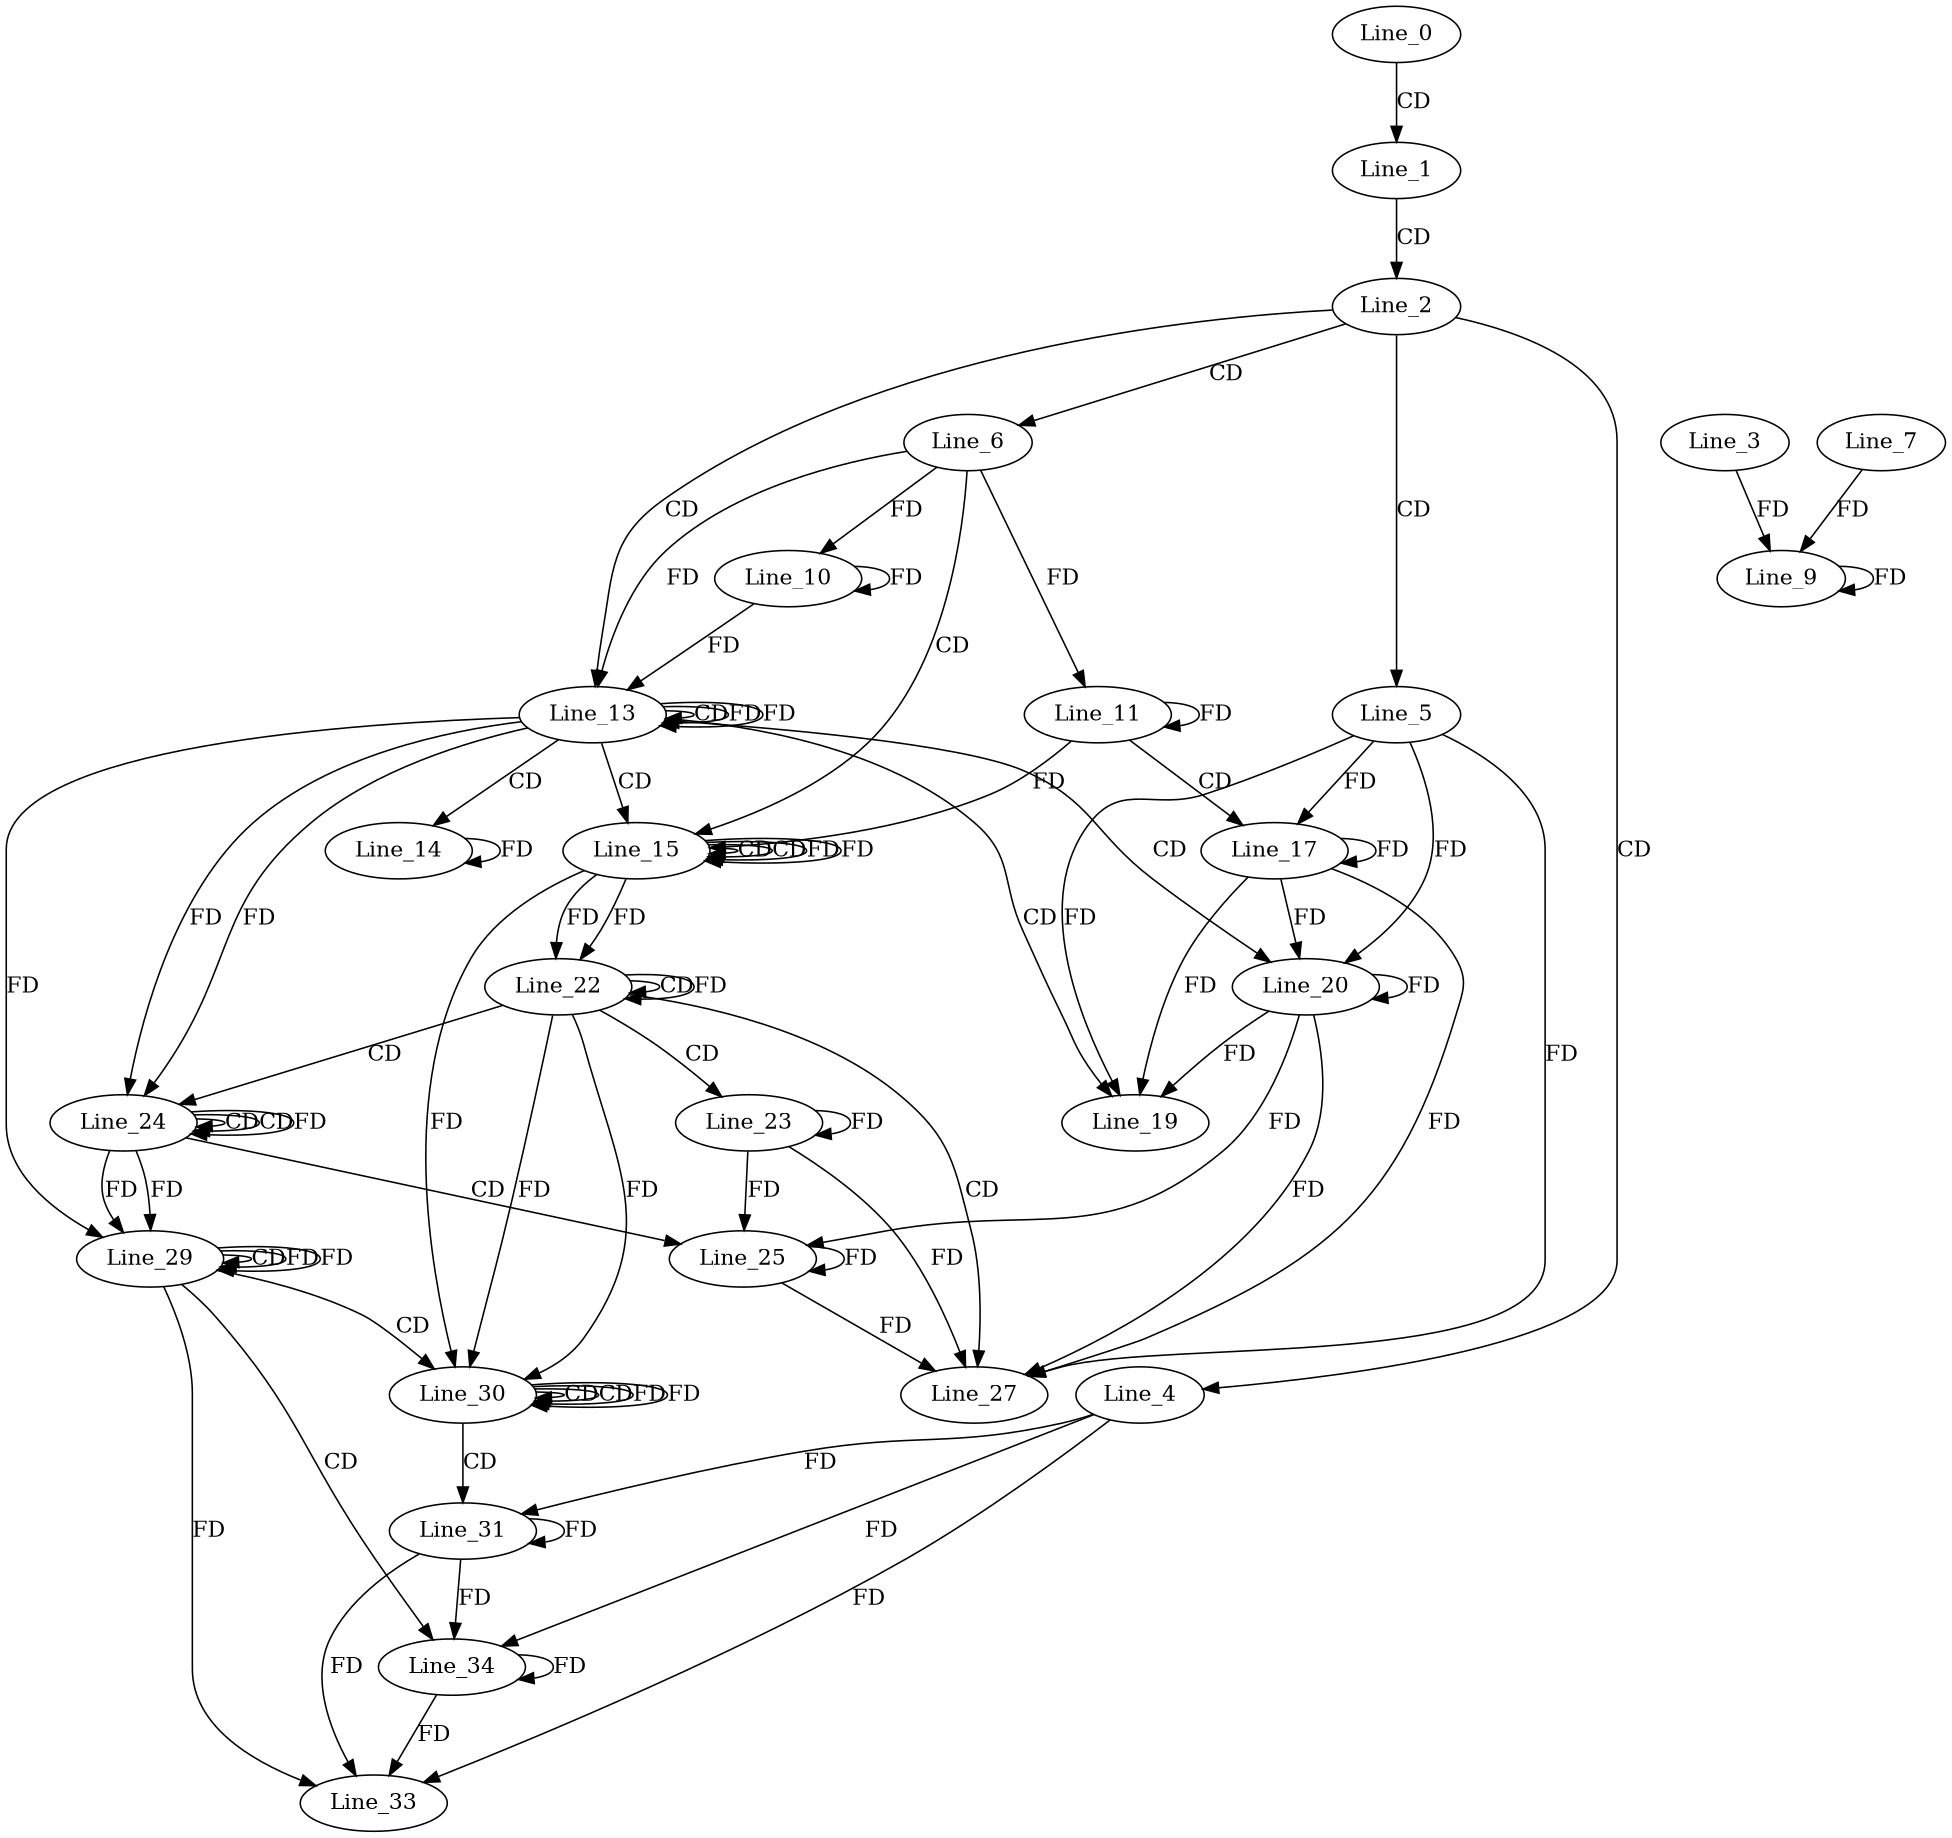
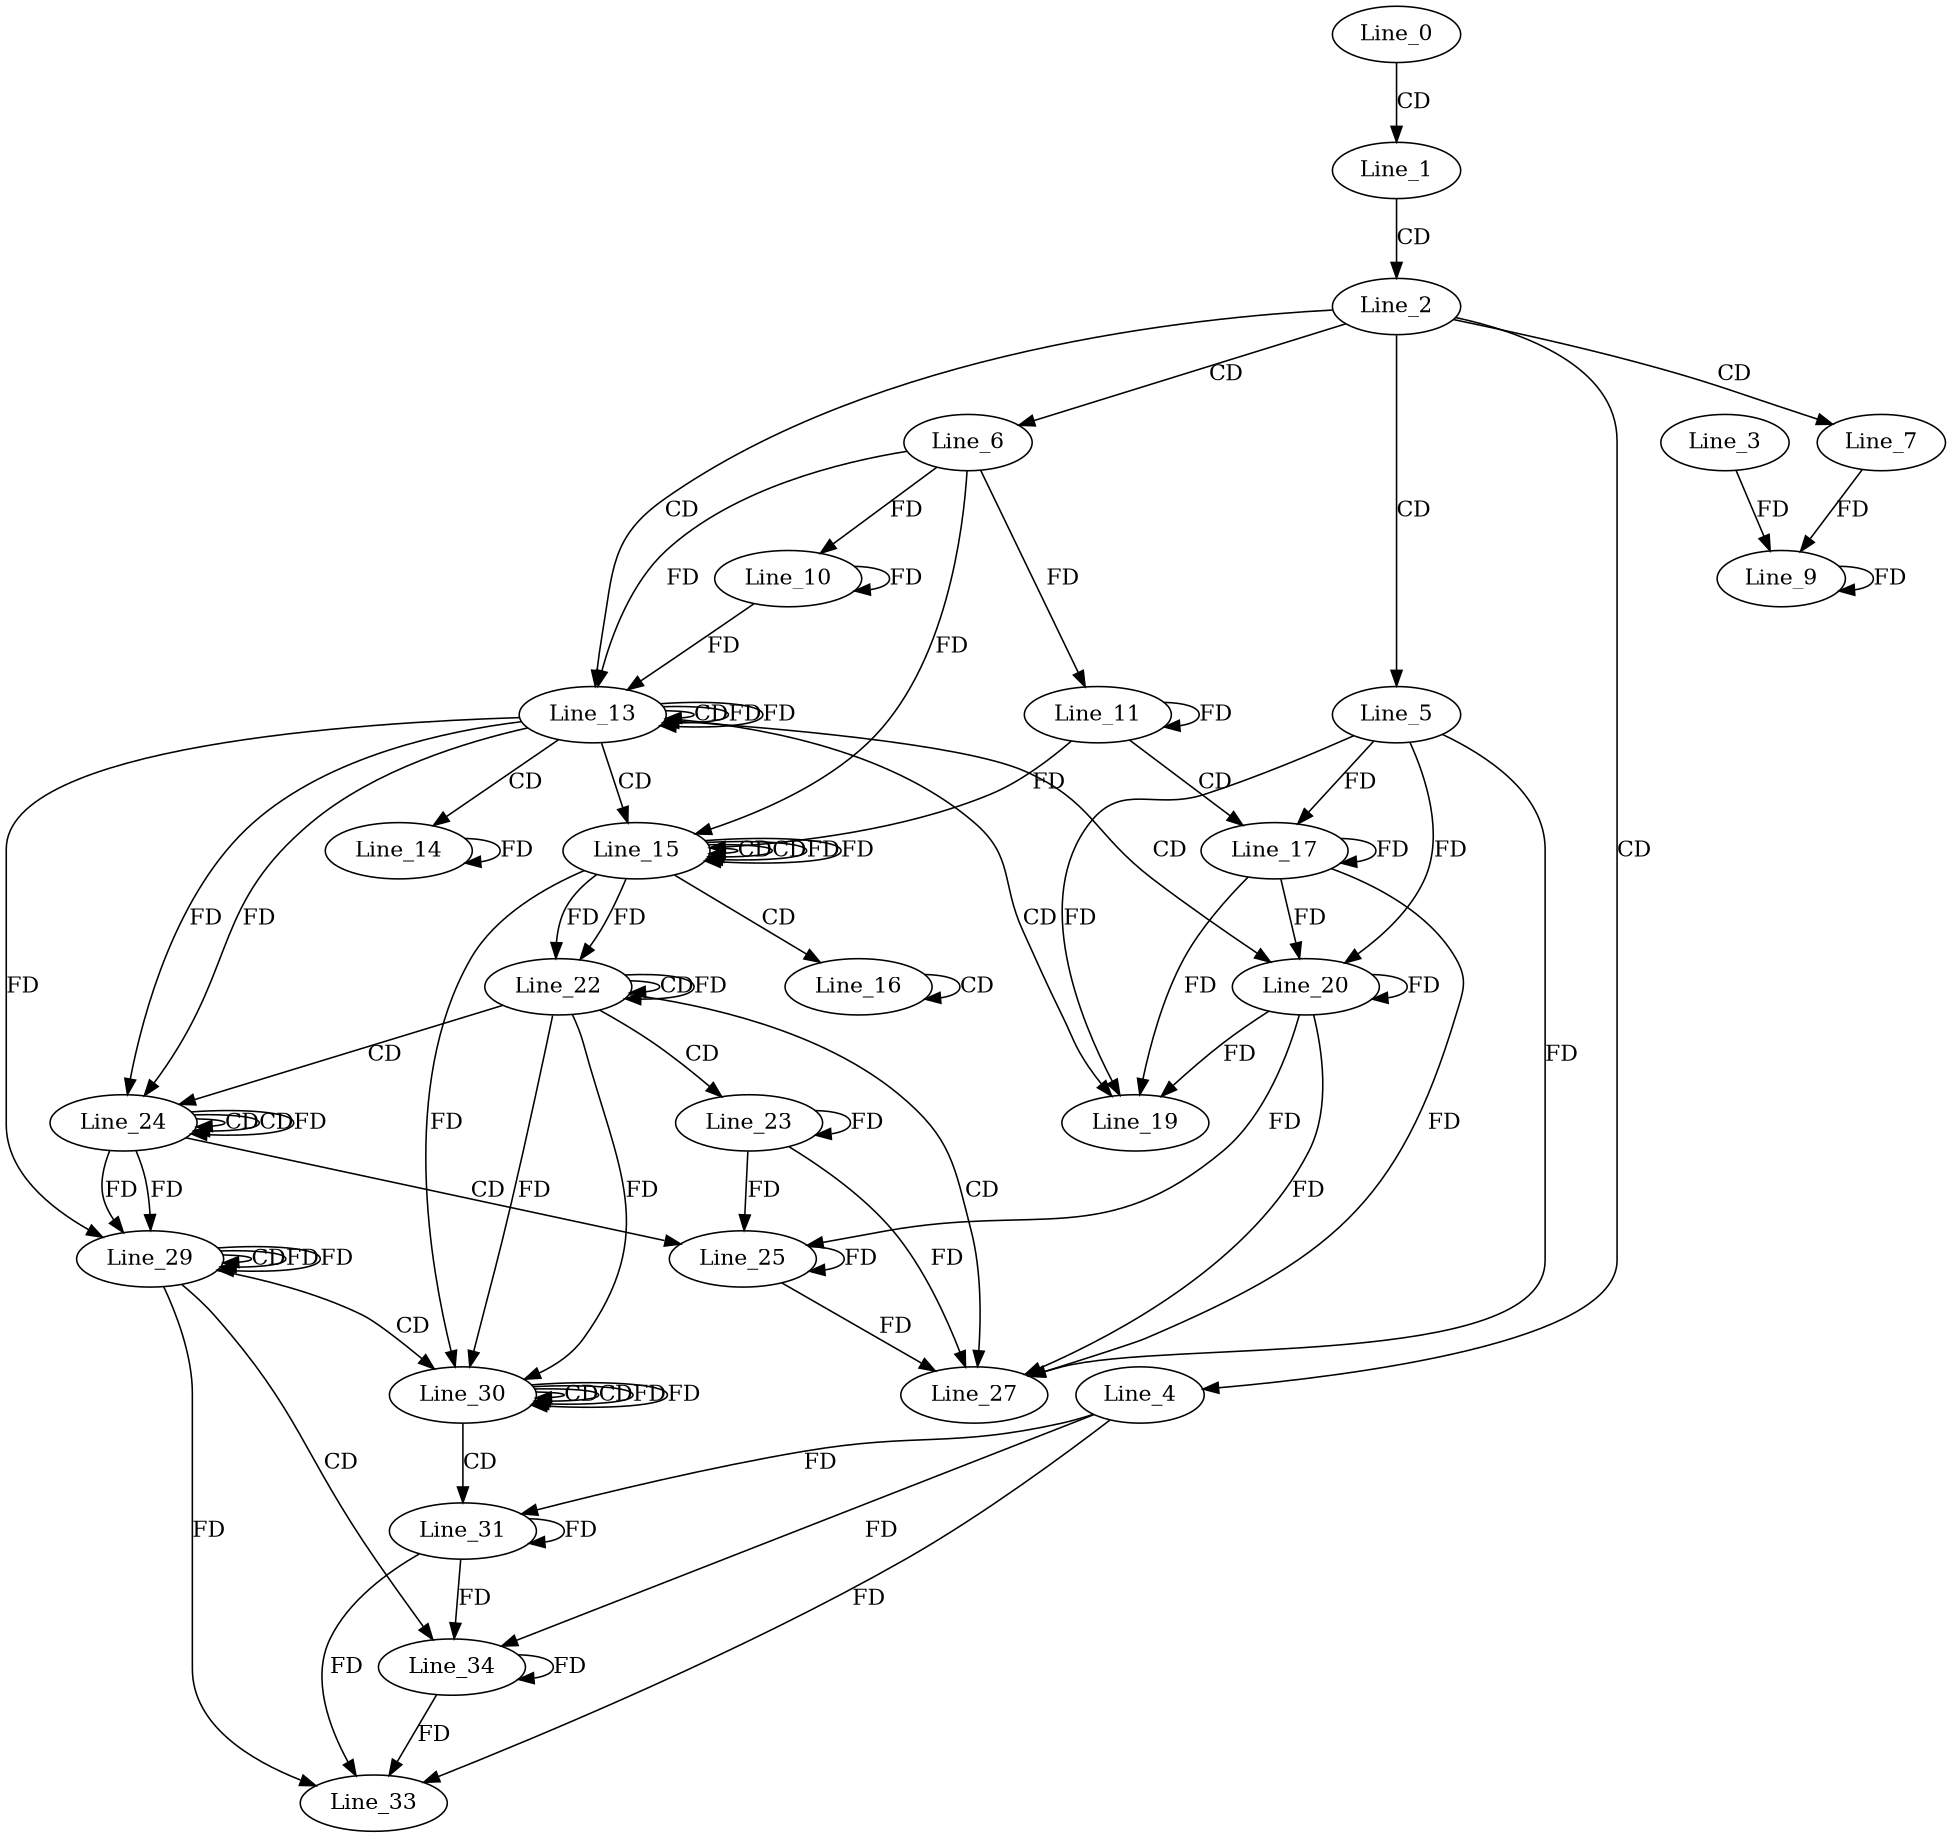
  digraph {
    Line_0
    Line_1
    Line_2
    Line_4
    Line_5
    Line_6
    Line_7
    Line_13
    Line_3
    Line_9
    Line_31
    Line_33
    Line_34
    Line_17
    Line_19
    Line_20
    Line_27
    Line_10
    Line_11
    Line_15
    Line_25
    Line_14
    Line_24
    Line_29
+   Line_16
    Line_22
    Line_30
    Line_23
    Line_0 -> Line_1 [label=CD]
    Line_1 -> Line_2 [label=CD]
    Line_2 -> Line_4 [label=CD]
    Line_2 -> Line_5 [label=CD]
    Line_2 -> Line_6 [label=CD]
+   Line_2 -> Line_7 [label=CD]
    Line_2 -> Line_13 [label=CD]
    Line_4 -> Line_31 [label=FD]
    Line_4 -> Line_33 [label=FD]
    Line_4 -> Line_34 [label=FD]
    Line_5 -> Line_17 [label=FD]
    Line_5 -> Line_19 [label=FD]
    Line_5 -> Line_20 [label=FD]
    Line_5 -> Line_27 [label=FD]
    Line_6 -> Line_13 [label=FD]
    Line_6 -> Line_10 [label=FD]
    Line_6 -> Line_11 [label=FD]
-   Line_6 -> Line_15 [label=CD]
+   Line_6 -> Line_15 [label=FD]
    Line_7 -> Line_9 [label=FD]
    Line_13 -> Line_13 [label=CD]
    Line_13 -> Line_13 [label=FD]
    Line_13 -> Line_13 [label=FD]
    Line_13 -> Line_19 [label=CD]
    Line_13 -> Line_20 [label=CD]
    Line_13 -> Line_15 [label=CD]
    Line_13 -> Line_14 [label=CD]
    Line_13 -> Line_24 [label=FD]
    Line_13 -> Line_24 [label=FD]
    Line_13 -> Line_29 [label=FD]
    Line_3 -> Line_9 [label=FD]
    Line_9 -> Line_9 [label=FD]
    Line_31 -> Line_31 [label=FD]
    Line_31 -> Line_33 [label=FD]
    Line_31 -> Line_34 [label=FD]
    Line_34 -> Line_33 [label=FD]
    Line_34 -> Line_34 [label=FD]
    Line_17 -> Line_17 [label=FD]
    Line_17 -> Line_19 [label=FD]
    Line_17 -> Line_20 [label=FD]
    Line_17 -> Line_27 [label=FD]
    Line_20 -> Line_19 [label=FD]
    Line_20 -> Line_20 [label=FD]
    Line_20 -> Line_27 [label=FD]
    Line_20 -> Line_25 [label=FD]
    Line_10 -> Line_13 [label=FD]
    Line_10 -> Line_10 [label=FD]
    Line_11 -> Line_17 [label=CD]
    Line_11 -> Line_11 [label=FD]
    Line_11 -> Line_15 [label=FD]
    Line_15 -> Line_15 [label=CD]
    Line_15 -> Line_15 [label=CD]
    Line_15 -> Line_15 [label=FD]
    Line_15 -> Line_15 [label=FD]
+   Line_15 -> Line_16 [label=CD]
    Line_15 -> Line_22 [label=FD]
    Line_15 -> Line_22 [label=FD]
    Line_15 -> Line_30 [label=FD]
    Line_25 -> Line_27 [label=FD]
    Line_25 -> Line_25 [label=FD]
    Line_14 -> Line_14 [label=FD]
    Line_24 -> Line_25 [label=CD]
    Line_24 -> Line_24 [label=CD]
    Line_24 -> Line_24 [label=CD]
    Line_24 -> Line_24 [label=FD]
    Line_24 -> Line_29 [label=FD]
    Line_24 -> Line_29 [label=FD]
    Line_29 -> Line_33 [label=FD]
    Line_29 -> Line_34 [label=CD]
    Line_29 -> Line_29 [label=CD]
    Line_29 -> Line_29 [label=FD]
    Line_29 -> Line_29 [label=FD]
    Line_29 -> Line_30 [label=CD]
+   Line_16 -> Line_16 [label=CD]
    Line_22 -> Line_27 [label=CD]
    Line_22 -> Line_24 [label=CD]
    Line_22 -> Line_22 [label=CD]
    Line_22 -> Line_22 [label=FD]
    Line_22 -> Line_30 [label=FD]
    Line_22 -> Line_30 [label=FD]
    Line_22 -> Line_23 [label=CD]
    Line_30 -> Line_31 [label=CD]
    Line_30 -> Line_30 [label=CD]
    Line_30 -> Line_30 [label=CD]
    Line_30 -> Line_30 [label=FD]
    Line_30 -> Line_30 [label=FD]
    Line_23 -> Line_27 [label=FD]
    Line_23 -> Line_25 [label=FD]
    Line_23 -> Line_23 [label=FD]
  }
